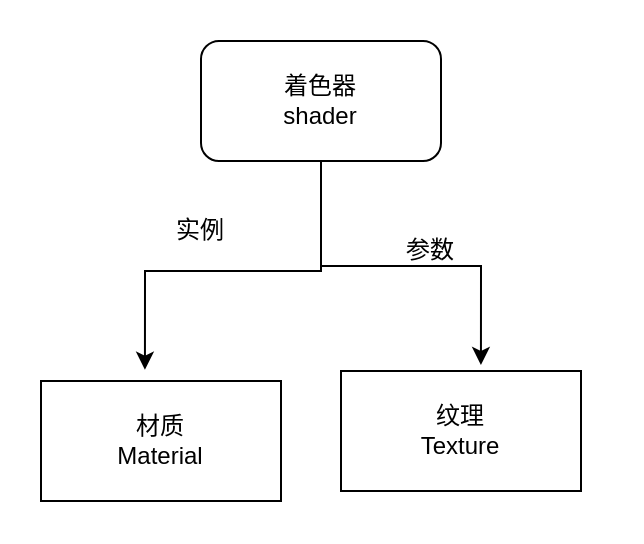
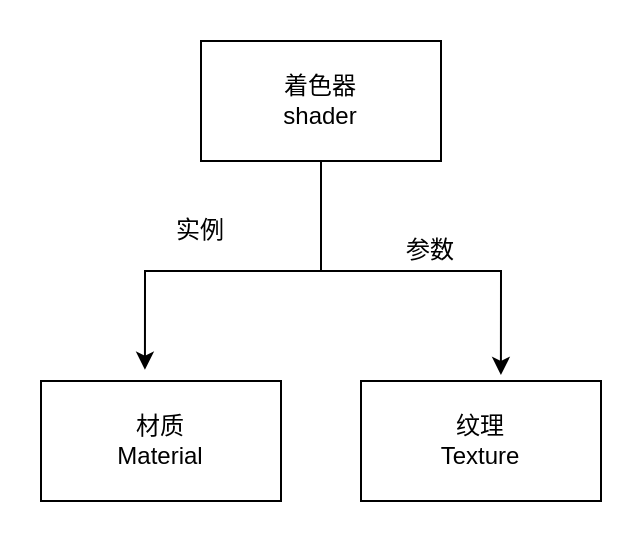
  <mxCell id="0" />
  <mxCell id="1" parent="0" />
  <mxCell id="2" value="材质&lt;br&gt;Material" style="rounded=0;whiteSpace=wrap;html=1;" parent="1" vertex="1"><mxGeometry x="20" y="190" width="120" height="60" as="geometry" /></mxCell>
  <mxCell id="3" style="edgeStyle=orthogonalEdgeStyle;rounded=0;orthogonalLoop=1;jettySize=auto;html=1;entryX=0.433;entryY=-0.094;entryDx=0;entryDy=0;entryPerimeter=0;" parent="1" source="5" target="2" edge="1"><mxGeometry relative="1" as="geometry"><mxPoint x="20" y="190" as="targetPoint" /></mxGeometry></mxCell>
  <mxCell id="4" style="edgeStyle=orthogonalEdgeStyle;rounded=0;orthogonalLoop=1;jettySize=auto;html=1;entryX=0.583;entryY=-0.05;entryDx=0;entryDy=0;entryPerimeter=0;" parent="1" source="5" target="6" edge="1"><mxGeometry relative="1" as="geometry" /></mxCell>
- <mxCell id="5" value="着色器&lt;br&gt;shader" style="whiteSpace=wrap;html=1;rounded=1;" parent="1" vertex="1"><mxGeometry x="100" y="20" width="120" height="60" as="geometry" /></mxCell>
- <mxCell id="6" value="纹理&lt;br&gt;Texture" style="rounded=0;whiteSpace=wrap;html=1;" parent="1" vertex="1"><mxGeometry x="170" y="185" width="120" height="60" as="geometry" /></mxCell>
+ <mxCell id="5" value="着色器&lt;br&gt;shader" style="rounded=0;whiteSpace=wrap;html=1;" parent="1" vertex="1"><mxGeometry x="100" y="20" width="120" height="60" as="geometry" /></mxCell>
+ <mxCell id="6" value="纹理&lt;br&gt;Texture" style="rounded=0;whiteSpace=wrap;html=1;" parent="1" vertex="1"><mxGeometry x="180" y="190" width="120" height="60" as="geometry" /></mxCell>
  <mxCell id="7" value="实例" style="text;html=1;strokeColor=none;fillColor=none;align=center;verticalAlign=middle;whiteSpace=wrap;rounded=0;" parent="1" vertex="1"><mxGeometry x="70" y="100" width="60" height="30" as="geometry" /></mxCell>
  <mxCell id="8" value="参数" style="text;html=1;strokeColor=none;fillColor=none;align=center;verticalAlign=middle;whiteSpace=wrap;rounded=0;" parent="1" vertex="1"><mxGeometry x="185" y="110" width="60" height="30" as="geometry" /></mxCell>
